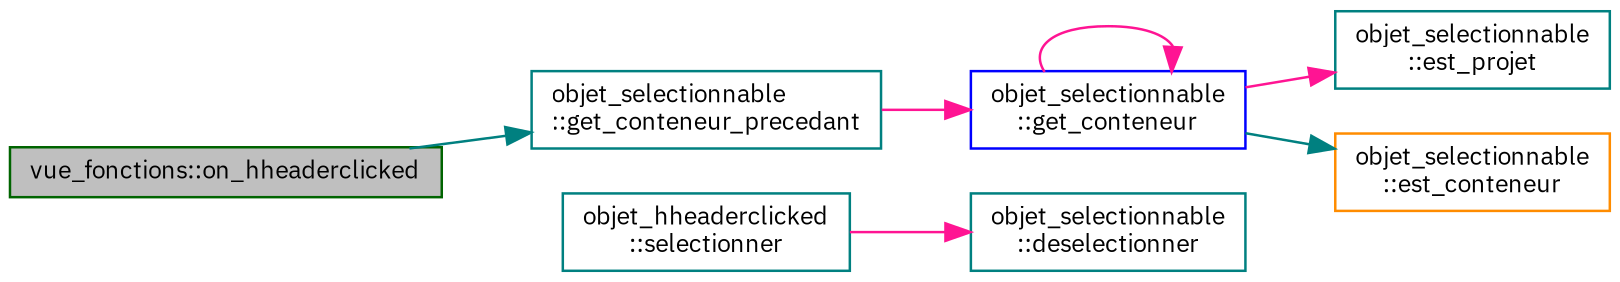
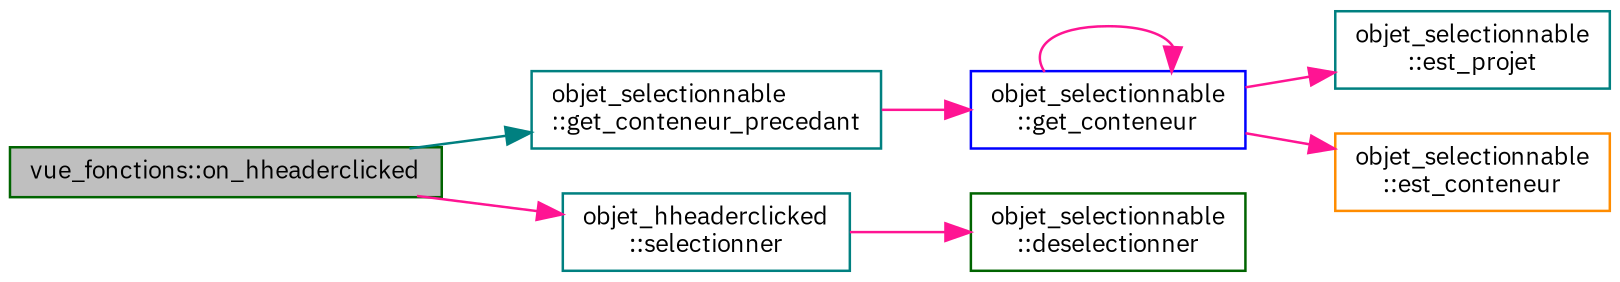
  digraph {
    fontname="IBM Plex Sans"
    rankdir=LR
    node [color=teal fillcolor=white fontname="IBM Plex Sans" fontsize=10 shape=record style=filled]
    edge [color=deeppink fontname="IBM Plex Sans" fontsize=10 labelfontname=Helvetica labelfontsize=10 style=solid]
    n1 [color=darkgreen fillcolor=grey75 fontcolor=black height=0.2 label="vue_fonctions::on_hheaderclicked" width=0.4]
    n2 [height=0.2 label="objet_selectionnable\l::get_conteneur_precedant" width=0.4]
    n3 [height=0.2 label="objet_hheaderclicked\l::selectionner" width=0.4]
    n4 [height=0.2 label="objet_selectionnable\l::est_projet" width=0.4]
    n5 [color=blue height=0.2 label="objet_selectionnable\l::get_conteneur" width=0.4]
-   n6 [height=0.2 label="objet_selectionnable\l::deselectionner" width=0.4]
+   n6 [color=darkgreen height=0.2 label="objet_selectionnable\l::deselectionner" width=0.4]
    n7 [color=darkorange height=0.2 label="objet_selectionnable\l::est_conteneur" width=0.4]
    n1 -> n2 [color=teal]
+   n1 -> n3
    n2 -> n5
    n3 -> n6
    n5 -> n4
    n5 -> n5
-   n5 -> n7 [color=teal]
+   n5 -> n7
  }
